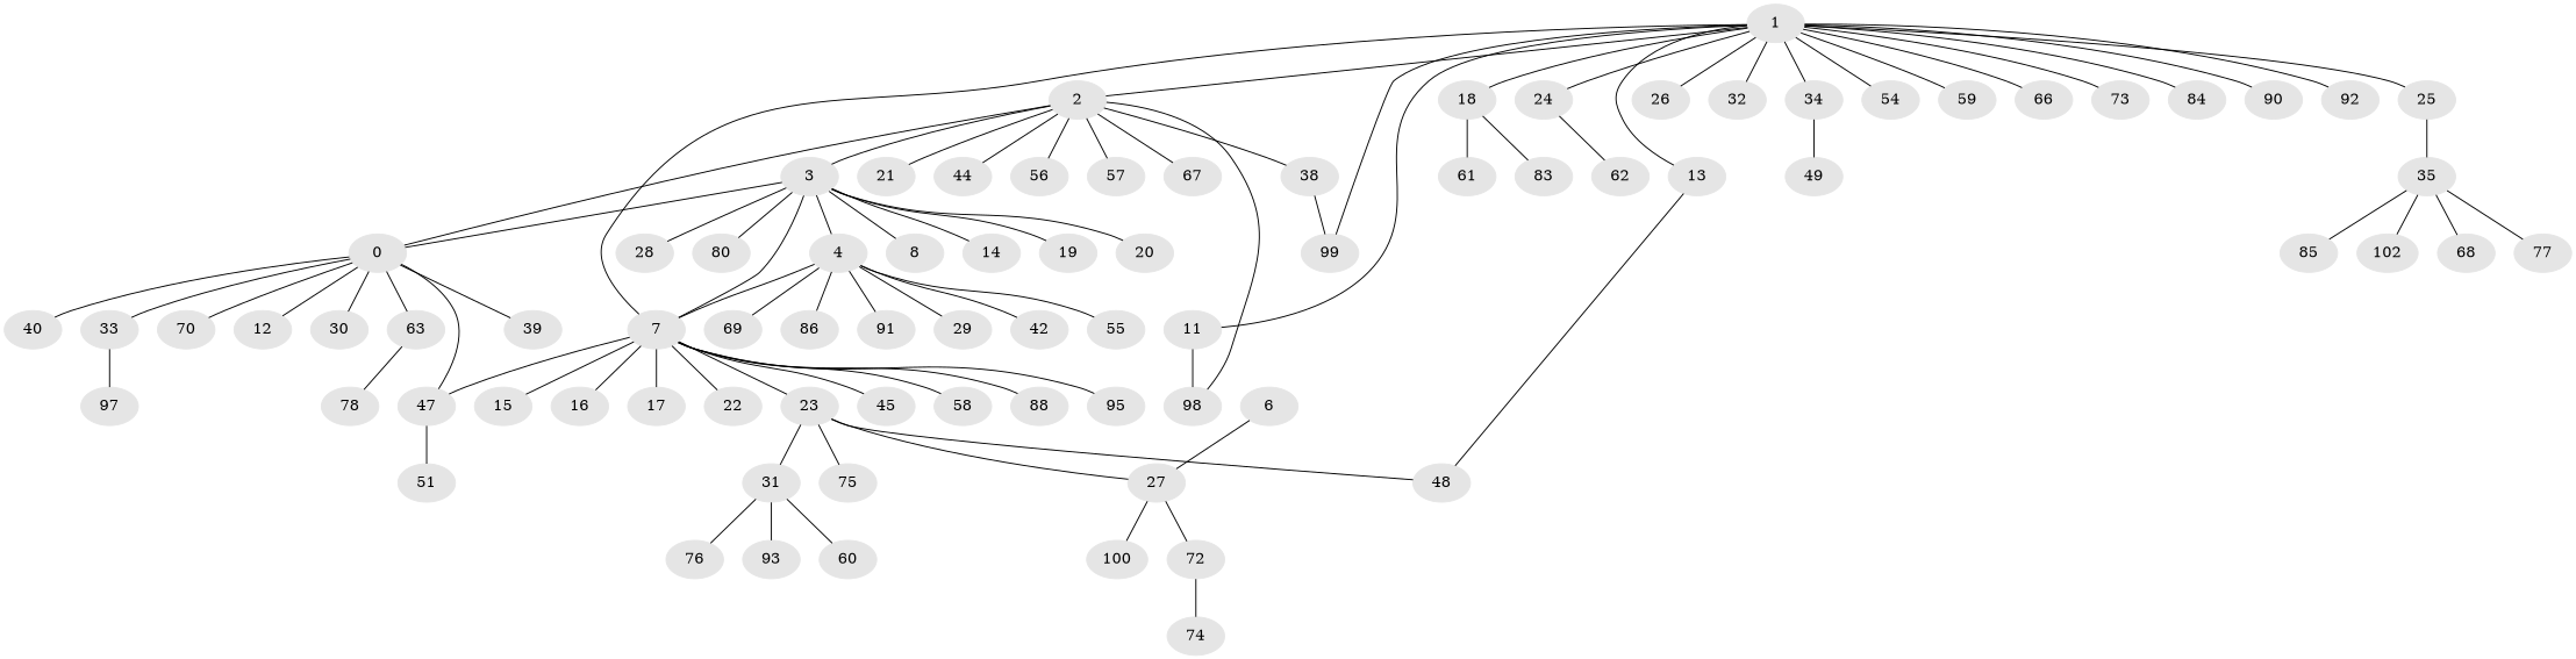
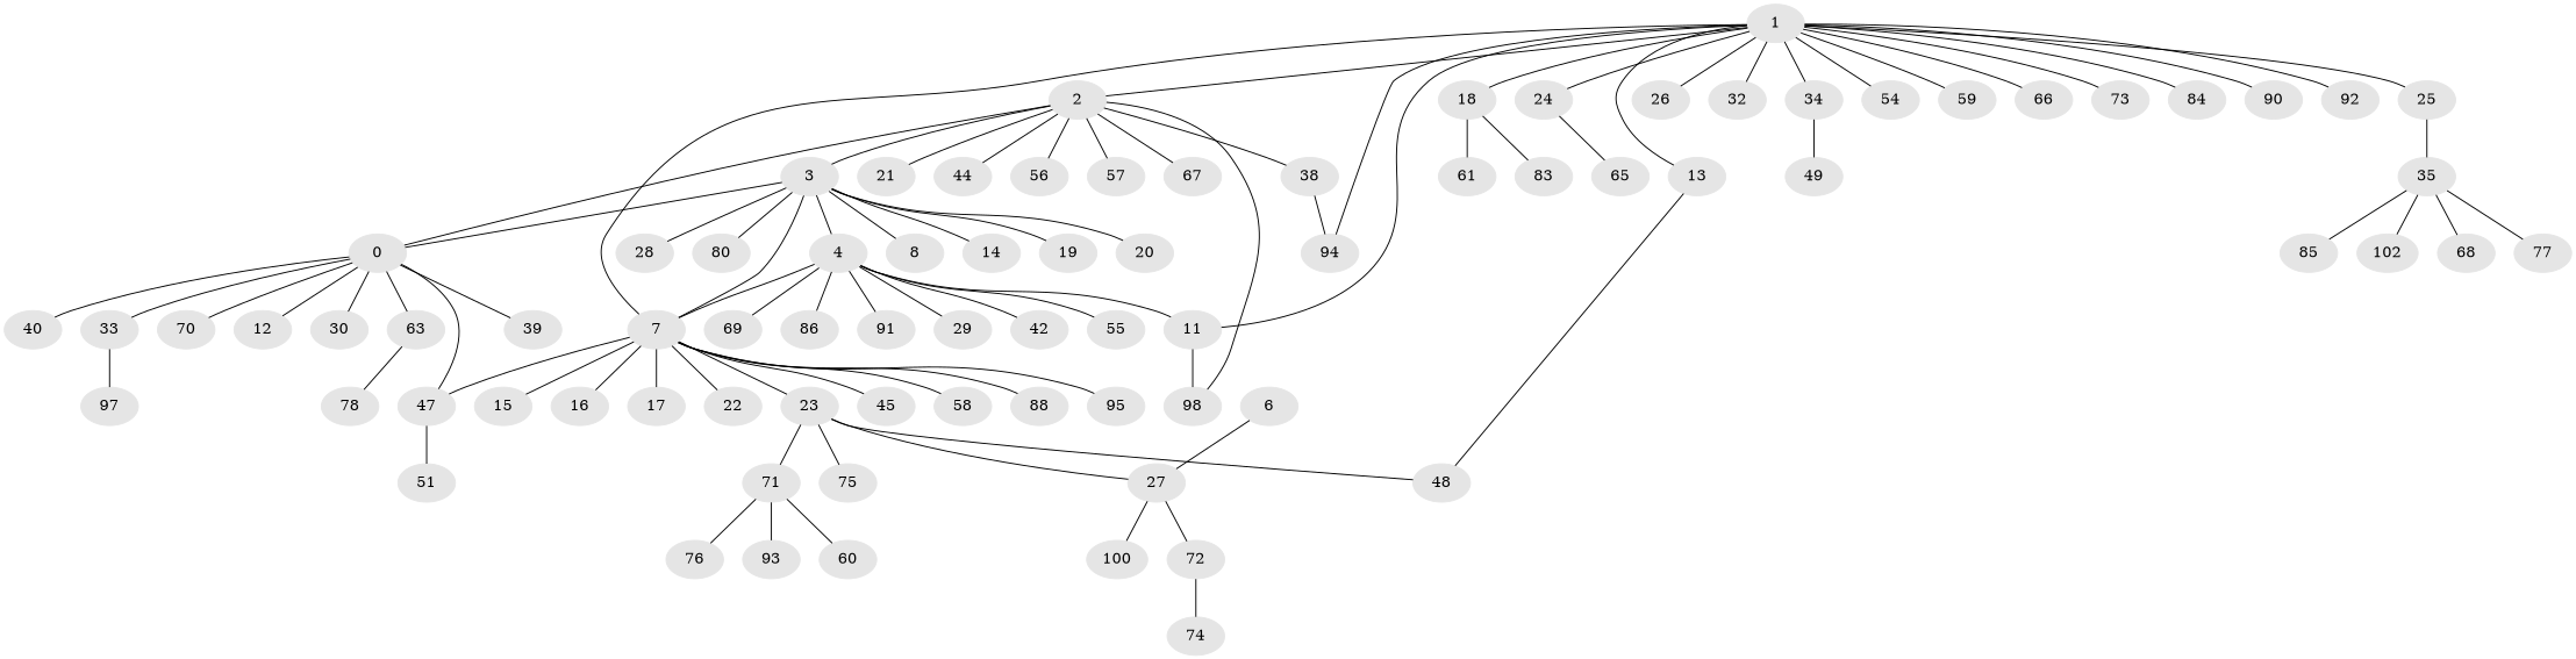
  graph {
    node [color=gray90 style=filled]
    1 [super="+36"]
    2 [super="+10"]
    7 [super="+9"]
    11 [super="+71"]
    13 [super="+87"]
    18
    24
    25 [super="+81"]
    26
    32
    34
    54
    59
    66
    73
    84
    90
    92
-   94 [label=99]
+   94
    3 [super="+52"]
    n21 [label=0 super="+82"]
    21
    38
    44
    56
    57
    67
    98 [super="+101"]
    27 [super="+43"]
    6
    47 [super="+50"]
    15
    16
    17
    22
    23 [super="+46"]
    45
    58
    88
    95
    48 [super="+89"]
    61
    83
-   65 [label=62]
+   65
    35 [super="+64"]
    49
    4 [super="+37"]
    8 [super="+53"]
    14
    19 [super="+41"]
    20
    28
    80
    12
    30
    33 [super="+99"]
    39
    40
    63 [super="+79"]
    70
    29
    42
    55
    69
    86
    91
    51
    97
    78
    72 [super="+96"]
    100
-   31 [super="+62"]
+   31 [super="+62" label=71]
    75
    60
    76
    93
    68
    77
    85
    102
    74
    1 -- 2
    1 -- 7
    1 -- 11
    1 -- 13
    1 -- 18
    1 -- 24
    1 -- 25
    1 -- 26
    1 -- 32
    1 -- 34
    1 -- 54
    1 -- 59
    1 -- 66
    1 -- 73
    1 -- 84
    1 -- 90
    1 -- 92
    1 -- 94
    2 -- 3
    2 -- n21
    2 -- 21
    2 -- 38
    2 -- 44
    2 -- 56
    2 -- 57
    2 -- 67
    2 -- 98
    7 -- 47
    7 -- 15
    7 -- 16
    7 -- 17
    7 -- 22
    7 -- 23
    7 -- 45
    7 -- 58
    7 -- 88
    7 -- 95
    11 -- 98
    13 -- 48
    18 -- 61
    18 -- 83
    24 -- 65
    25 -- 35
    34 -- 49
    3 -- 7
    3 -- n21
    3 -- 4
    3 -- 8 [weight=2]
    3 -- 14
    3 -- 19
    3 -- 20
    3 -- 28
    3 -- 80
    n21 -- 47
    n21 -- 12
    n21 -- 30
    n21 -- 33
    n21 -- 39
    n21 -- 40
    n21 -- 63
    n21 -- 70
    38 -- 94
    27 -- 72
    27 -- 100
    6 -- 27
    47 -- 51
    23 -- 27
    23 -- 48
    23 -- 31
    23 -- 75
    35 -- 68
    35 -- 77
    35 -- 85
    35 -- 102
    4 -- 7
+   4 -- 11
    4 -- 29
    4 -- 42
    4 -- 55
    4 -- 69
    4 -- 86
    4 -- 91
    33 -- 97
    63 -- 78
    72 -- 74
    31 -- 60
    31 -- 76
    31 -- 93
  }
